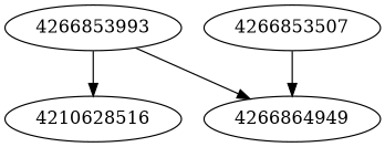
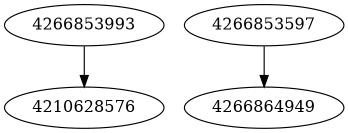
  strict digraph {
    4266853993
-   4210628576 [label=4210628516]
+   4210628576
    4266864949
-   4266853597 [label=4266853507]
+   4266853597
    4266853993 -> 4210628576
-   4266853993 -> 4266864949
    4266853597 -> 4266864949
  }
